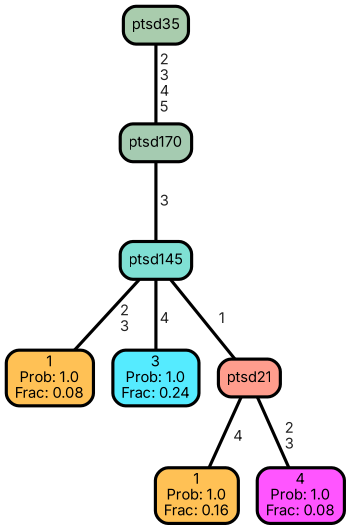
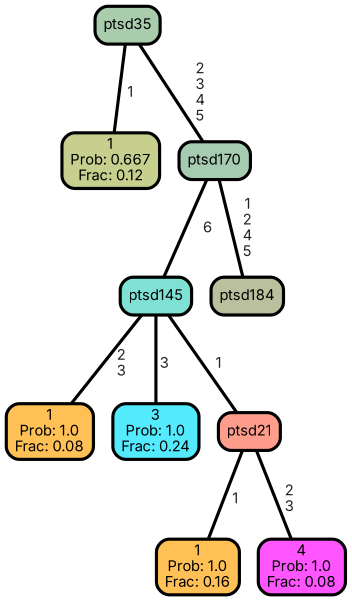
  graph {
    fontname=Inter
    ranksep="0 equally"
    splines=straight
    node [color=black fillcolor="#ffc155" fontcolor=black fontname=Inter penwidth=3 shape=box style="filled, rounded"]
    edge [color=black fontcolor=grey14 fontname=Inter fontweight=bold penwidth=3]
+   n1 [fillcolor="#c6cf8d" label="1\nProb: 0.667\nFrac: 0.12"]
    n2 [fillcolor="#a9ccad" label=ptsd35]
    n3 [fillcolor="#a5cbb1" label=ptsd170]
    n4 [fillcolor="#7fe0d4" label=ptsd145]
+   n5 [fillcolor="#bac09d" label=ptsd184]
    n6 [label="1\nProb: 1.0\nFrac: 0.08"]
    n7 [fillcolor="#55ebff" label="3\nProb: 1.0\nFrac: 0.24"]
    n8 [fillcolor="#ff9d8d" label=ptsd21]
    n9 [label="1\nProb: 1.0\nFrac: 0.16"]
    n10 [fillcolor="#ff55ff" label="4\nProb: 1.0\nFrac: 0.08"]
    subgraph sub_1 {
      rank=same
    }
+   n2 -- n1 [label=" 1"]
    n2 -- n3 [label=" 2\n 3\n 4\n 5"]
-   n3 -- n4 [label=" 3"]
+   n3 -- n4 [label=" 6"]
+   n3 -- n5 [label=" 1\n 2\n 4\n 5"]
    n4 -- n6 [label=" 2\n 3"]
-   n4 -- n7 [label=" 4"]
+   n4 -- n7 [label=" 3"]
    n4 -- n8 [label=" 1"]
-   n8 -- n9 [label=" 4"]
+   n8 -- n9 [label=" 1"]
    n8 -- n10 [label=" 2\n 3"]
  }
